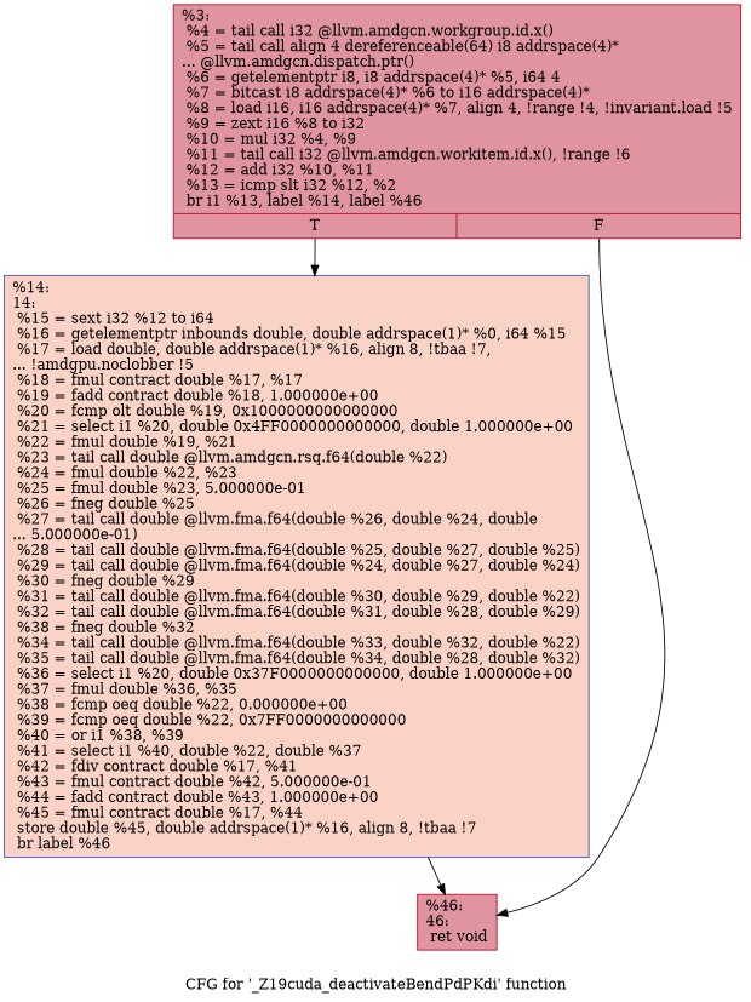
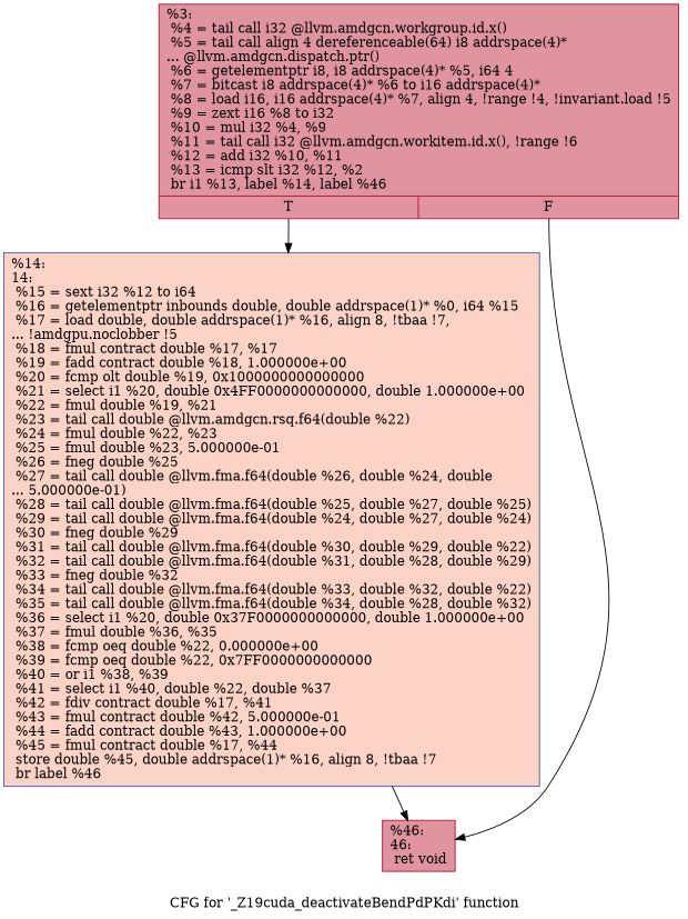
  digraph {
    label="CFG for '_Z19cuda_deactivateBendPdPKdi' function"
    node [color="#b70d28ff" fillcolor="#b70d2870" shape=record style=filled]
    n1 [label="{%3:\l  %4 = tail call i32 @llvm.amdgcn.workgroup.id.x()\l  %5 = tail call align 4 dereferenceable(64) i8 addrspace(4)*\l... @llvm.amdgcn.dispatch.ptr()\l  %6 = getelementptr i8, i8 addrspace(4)* %5, i64 4\l  %7 = bitcast i8 addrspace(4)* %6 to i16 addrspace(4)*\l  %8 = load i16, i16 addrspace(4)* %7, align 4, !range !4, !invariant.load !5\l  %9 = zext i16 %8 to i32\l  %10 = mul i32 %4, %9\l  %11 = tail call i32 @llvm.amdgcn.workitem.id.x(), !range !6\l  %12 = add i32 %10, %11\l  %13 = icmp slt i32 %12, %2\l  br i1 %13, label %14, label %46\l|{<s0>T|<s1>F}}"]
-   n2 [color="#3d50c3ff" fillcolor="#f59c7d70" label="{%14:\l14:                                               \l  %15 = sext i32 %12 to i64\l  %16 = getelementptr inbounds double, double addrspace(1)* %0, i64 %15\l  %17 = load double, double addrspace(1)* %16, align 8, !tbaa !7,\l... !amdgpu.noclobber !5\l  %18 = fmul contract double %17, %17\l  %19 = fadd contract double %18, 1.000000e+00\l  %20 = fcmp olt double %19, 0x1000000000000000\l  %21 = select i1 %20, double 0x4FF0000000000000, double 1.000000e+00\l  %22 = fmul double %19, %21\l  %23 = tail call double @llvm.amdgcn.rsq.f64(double %22)\l  %24 = fmul double %22, %23\l  %25 = fmul double %23, 5.000000e-01\l  %26 = fneg double %25\l  %27 = tail call double @llvm.fma.f64(double %26, double %24, double\l... 5.000000e-01)\l  %28 = tail call double @llvm.fma.f64(double %25, double %27, double %25)\l  %29 = tail call double @llvm.fma.f64(double %24, double %27, double %24)\l  %30 = fneg double %29\l  %31 = tail call double @llvm.fma.f64(double %30, double %29, double %22)\l  %32 = tail call double @llvm.fma.f64(double %31, double %28, double %29)\l  %38 = fneg double %32\l  %34 = tail call double @llvm.fma.f64(double %33, double %32, double %22)\l  %35 = tail call double @llvm.fma.f64(double %34, double %28, double %32)\l  %36 = select i1 %20, double 0x37F0000000000000, double 1.000000e+00\l  %37 = fmul double %36, %35\l  %38 = fcmp oeq double %22, 0.000000e+00\l  %39 = fcmp oeq double %22, 0x7FF0000000000000\l  %40 = or i1 %38, %39\l  %41 = select i1 %40, double %22, double %37\l  %42 = fdiv contract double %17, %41\l  %43 = fmul contract double %42, 5.000000e-01\l  %44 = fadd contract double %43, 1.000000e+00\l  %45 = fmul contract double %17, %44\l  store double %45, double addrspace(1)* %16, align 8, !tbaa !7\l  br label %46\l}"]
+   n2 [color="#3d50c3ff" fillcolor="#f59c7d70" label="{%14:\l14:                                               \l  %15 = sext i32 %12 to i64\l  %16 = getelementptr inbounds double, double addrspace(1)* %0, i64 %15\l  %17 = load double, double addrspace(1)* %16, align 8, !tbaa !7,\l... !amdgpu.noclobber !5\l  %18 = fmul contract double %17, %17\l  %19 = fadd contract double %18, 1.000000e+00\l  %20 = fcmp olt double %19, 0x1000000000000000\l  %21 = select i1 %20, double 0x4FF0000000000000, double 1.000000e+00\l  %22 = fmul double %19, %21\l  %23 = tail call double @llvm.amdgcn.rsq.f64(double %22)\l  %24 = fmul double %22, %23\l  %25 = fmul double %23, 5.000000e-01\l  %26 = fneg double %25\l  %27 = tail call double @llvm.fma.f64(double %26, double %24, double\l... 5.000000e-01)\l  %28 = tail call double @llvm.fma.f64(double %25, double %27, double %25)\l  %29 = tail call double @llvm.fma.f64(double %24, double %27, double %24)\l  %30 = fneg double %29\l  %31 = tail call double @llvm.fma.f64(double %30, double %29, double %22)\l  %32 = tail call double @llvm.fma.f64(double %31, double %28, double %29)\l  %33 = fneg double %32\l  %34 = tail call double @llvm.fma.f64(double %33, double %32, double %22)\l  %35 = tail call double @llvm.fma.f64(double %34, double %28, double %32)\l  %36 = select i1 %20, double 0x37F0000000000000, double 1.000000e+00\l  %37 = fmul double %36, %35\l  %38 = fcmp oeq double %22, 0.000000e+00\l  %39 = fcmp oeq double %22, 0x7FF0000000000000\l  %40 = or i1 %38, %39\l  %41 = select i1 %40, double %22, double %37\l  %42 = fdiv contract double %17, %41\l  %43 = fmul contract double %42, 5.000000e-01\l  %44 = fadd contract double %43, 1.000000e+00\l  %45 = fmul contract double %17, %44\l  store double %45, double addrspace(1)* %16, align 8, !tbaa !7\l  br label %46\l}"]
    n3 [label="{%46:\l46:                                               \l  ret void\l}"]
    n1 -> n2 [tailport=s0]
    n1 -> n3 [tailport=s1]
    n2 -> n3
  }
